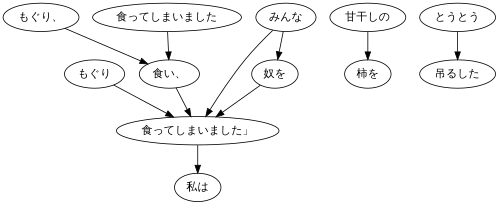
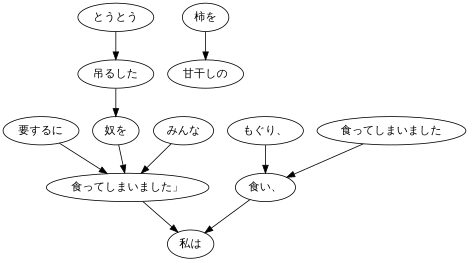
  digraph {
    fontname="Open Sans"
    node [fontname="Open Sans"]
    edge [fontname="Open Sans"]
-   n1 [label="もぐり"]
+   n1 [label="要するに"]
    n2 [label="食ってしまいました」"]
    n3 [label="私は"]
    n4 [label="甘干しの"]
    n5 [label="柿を"]
    n6 [label="もぐり、"]
    n7 [label="食い、"]
    n8 [label="食ってしまいました"]
    n9 [label="とうとう"]
    n10 [label="吊るした"]
    n11 [label="奴を"]
    n12 [label="みんな"]
    n1 -> n2
    n2 -> n3
-   n4 -> n5
+   n5 -> n4
    n6 -> n7
-   n7 -> n2
+   n7 -> n3
    n8 -> n7
    n9 -> n10
-   n12 -> n11
+   n10 -> n11
    n11 -> n2
    n12 -> n2
  }
